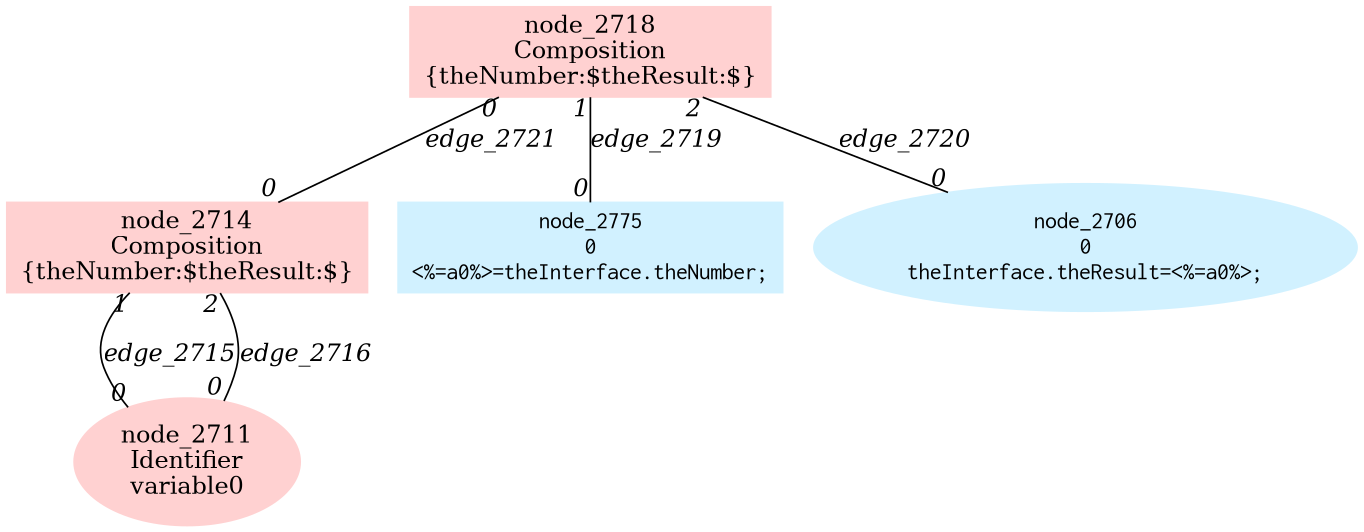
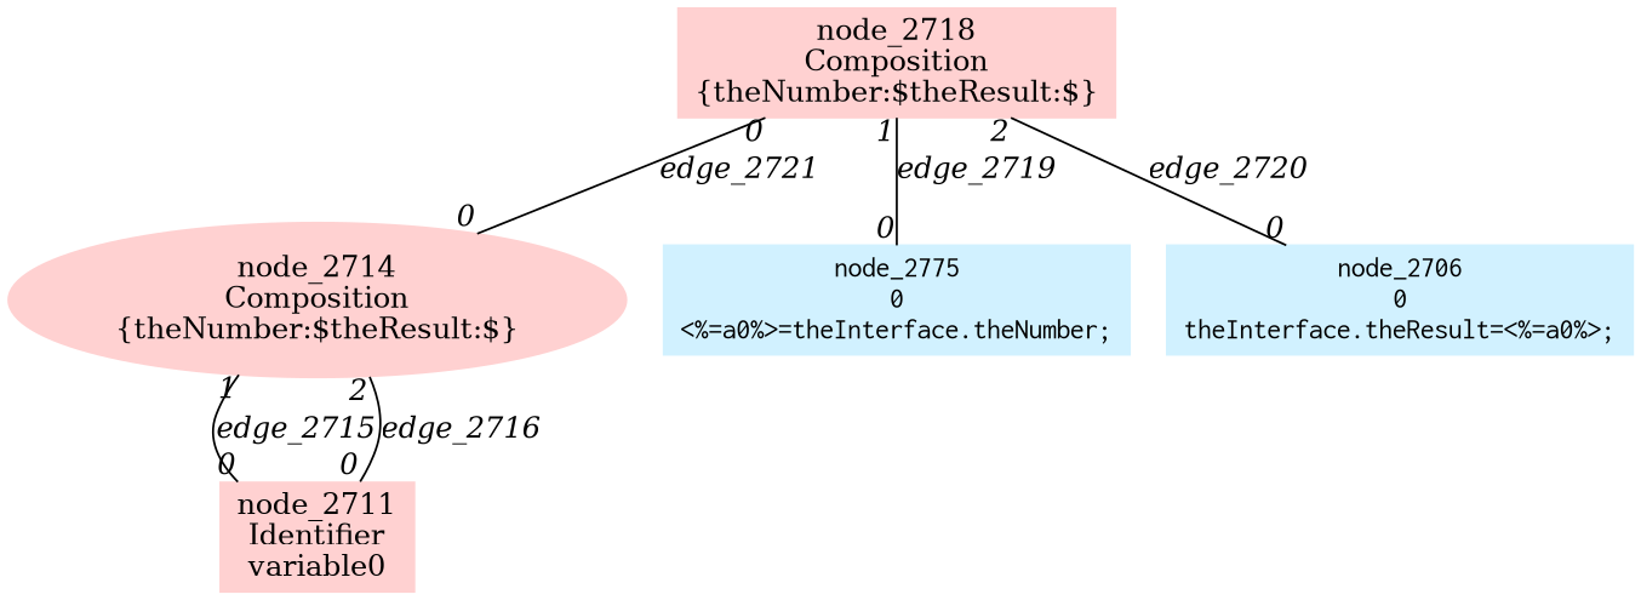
  digraph {
    node [color="#ffd1d1" shape=box style=filled]
    edge [arrowHead=none dir=none fontname="Times-Italic" headlabel=0 taillabel=1]
-   n1 [label="node_2711\nIdentifier\nvariable0" shape=ellipse]
-   n2 [label="node_2714\nComposition\n{theNumber:$theResult:$}"]
+   n1 [label="node_2711\nIdentifier\nvariable0"]
+   n2 [label="node_2714\nComposition\n{theNumber:$theResult:$}" shape=ellipse]
    n3 [label="node_2718\nComposition\n{theNumber:$theResult:$}"]
    n4 [color="#d1f1ff" fontname=Courier label="node_2775\n0\n<%=a0%>=theInterface.theNumber;\n"]
-   n5 [color="#d1f1ff" fontname=Courier label="node_2706\n0\ntheInterface.theResult=<%=a0%>;\n" shape=ellipse]
+   n5 [color="#d1f1ff" fontname=Courier label="node_2706\n0\ntheInterface.theResult=<%=a0%>;\n"]
    n2 -> n1 [label=edge_2715]
    n2 -> n1 [label=edge_2716 taillabel=2]
    n3 -> n2 [label=edge_2721 taillabel=0]
    n3 -> n4 [label=edge_2719]
    n3 -> n5 [label=edge_2720 taillabel=2]
  }
